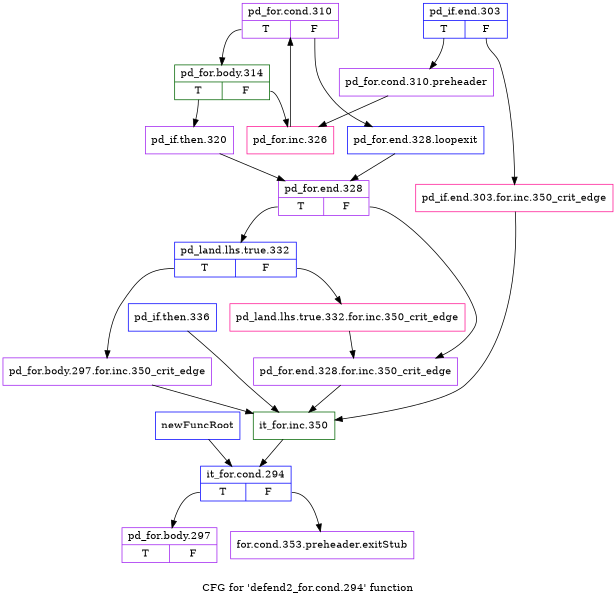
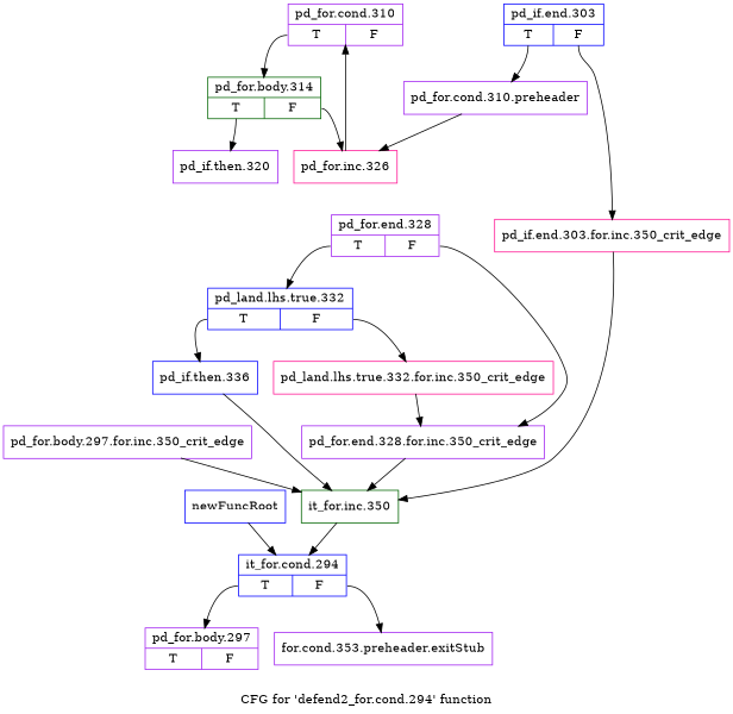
  digraph {
    label="CFG for 'defend2_for.cond.294' function"
    node [color=purple shape=record]
    n1 [color=blue label="{newFuncRoot}"]
    n2 [color=blue label="{it_for.cond.294|{<s0>T|<s1>F}}"]
    n3 [label="{for.cond.353.preheader.exitStub}"]
    n4 [label="{pd_for.body.297|{<s0>T|<s1>F}}"]
    n5 [label="{pd_for.body.297.for.inc.350_crit_edge}"]
    n6 [color=darkgreen label="{it_for.inc.350}"]
    n7 [color=blue label="{pd_if.end.303|{<s0>T|<s1>F}}"]
    n8 [label="{pd_for.cond.310.preheader}"]
    n9 [color=deeppink label="{pd_if.end.303.for.inc.350_crit_edge}"]
    n10 [color=deeppink label="{pd_for.inc.326}"]
    n11 [label="{pd_for.cond.310|{<s0>T|<s1>F}}"]
    n12 [color=darkgreen label="{pd_for.body.314|{<s0>T|<s1>F}}"]
-   n13 [color=blue label="{pd_for.end.328.loopexit}"]
    n14 [label="{pd_if.then.320}"]
    n15 [label="{pd_for.end.328|{<s0>T|<s1>F}}"]
    n16 [color=blue label="{pd_land.lhs.true.332|{<s0>T|<s1>F}}"]
    n17 [label="{pd_for.end.328.for.inc.350_crit_edge}"]
    n18 [color=blue label="{pd_if.then.336}"]
    n19 [color=deeppink label="{pd_land.lhs.true.332.for.inc.350_crit_edge}"]
    n1 -> n2
    n2 -> n3 [tailport=s1]
    n2 -> n4 [tailport=s0]
    n5 -> n6
    n6 -> n2
    n7 -> n8 [tailport=s0]
    n7 -> n9 [tailport=s1]
    n8 -> n10
    n9 -> n6
    n10 -> n11
    n11 -> n12 [tailport=s0]
-   n11 -> n13 [tailport=s1]
    n12 -> n10 [tailport=s1]
    n12 -> n14 [tailport=s0]
-   n13 -> n15
-   n14 -> n15
    n15 -> n16 [tailport=s0]
    n15 -> n17 [tailport=s1]
-   n16 -> n5 [tailport=s0]
+   n16 -> n18 [tailport=s0]
    n16 -> n19 [tailport=s1]
    n17 -> n6
    n18 -> n6
    n19 -> n17
  }
